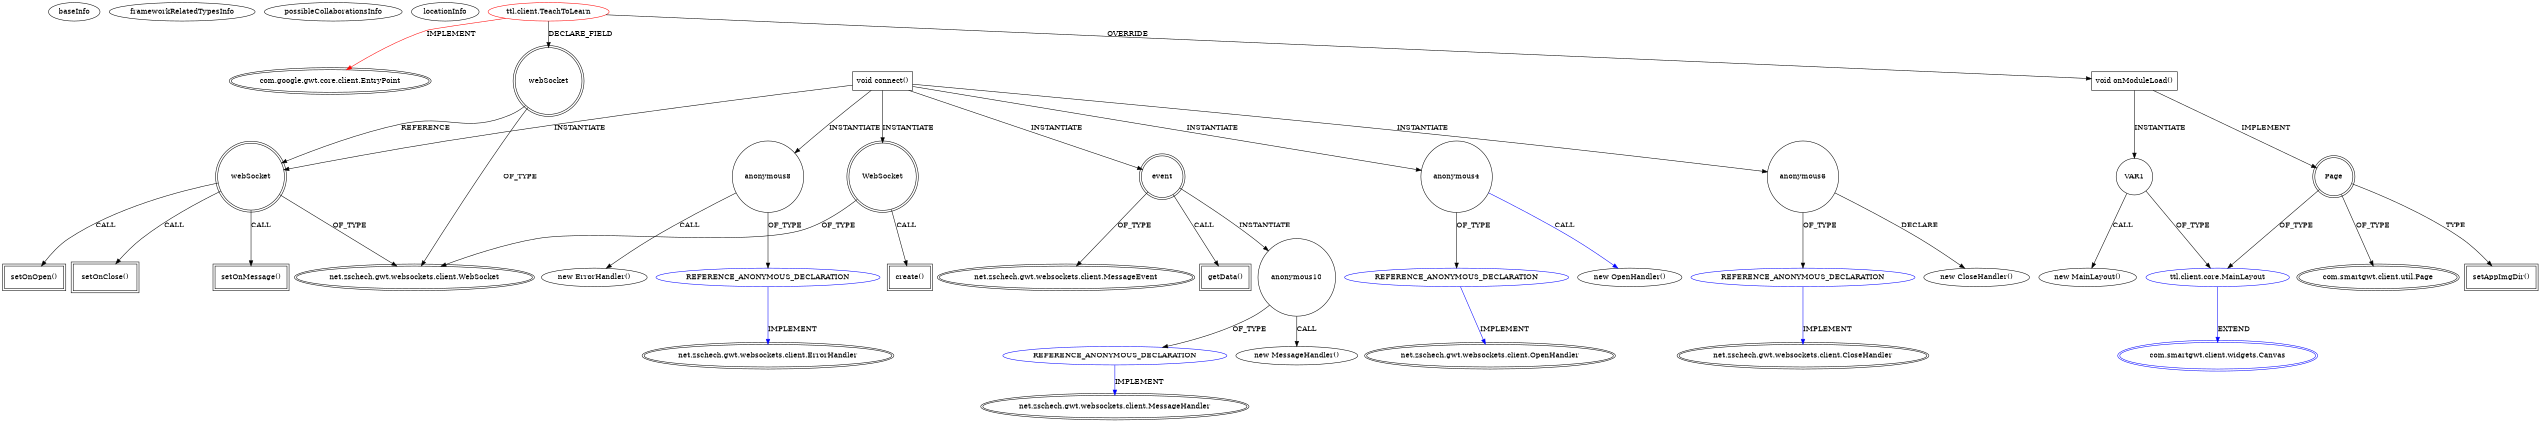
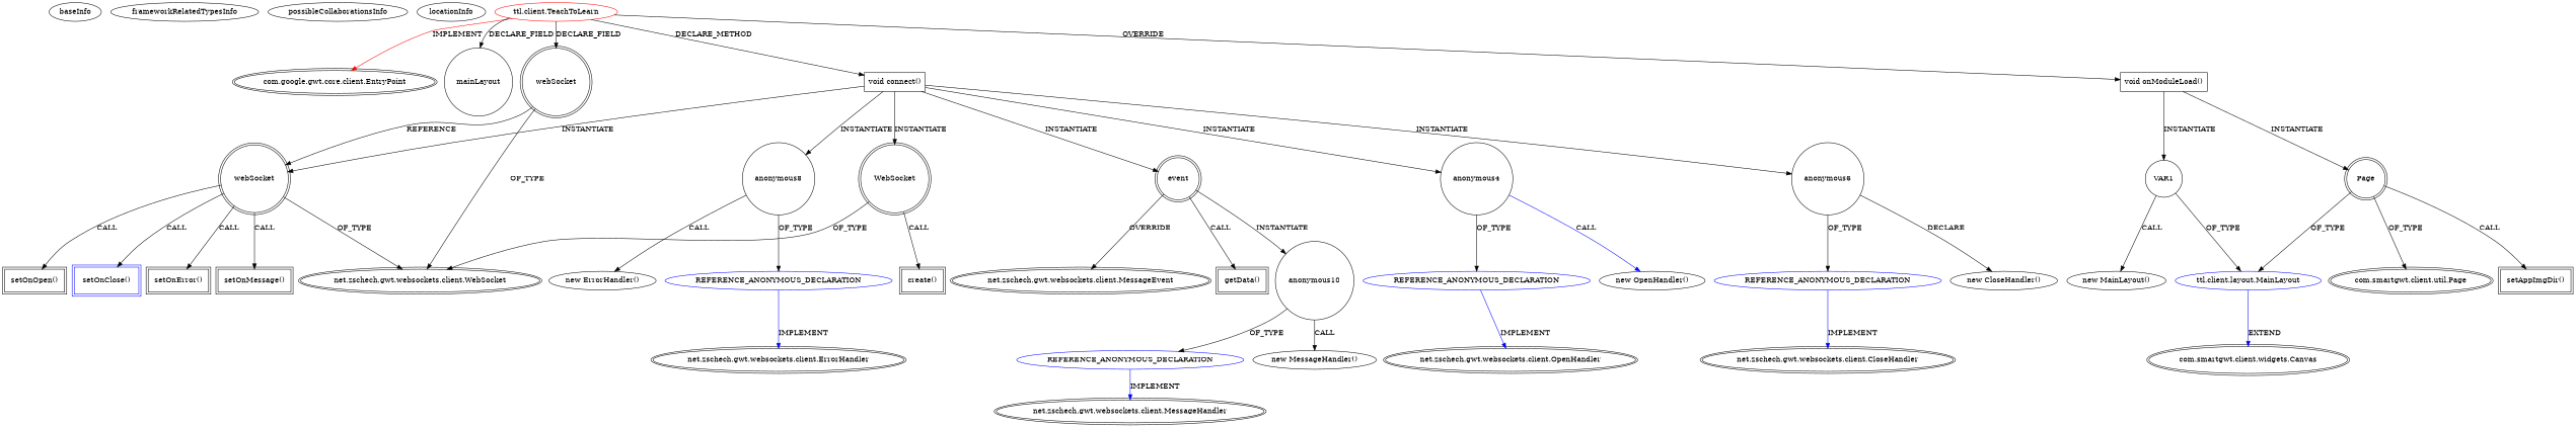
  digraph {
    node [isFrameworkType=true vertexType=VARIABLE_EXPRESION]
    baseInfo [category=extension_graph graphId=344 isAnonymous=false possibleRelation=true isFrameworkType="" vertexType=""]
    frameworkRelatedTypesInfo [0="com.google.gwt.core.client.EntryPoint" isFrameworkType="" vertexType=""]
    possibleCollaborationsInfo [0="344~OVERRIDING_METHOD_DECLARATION-INSTANTIATION-FIELD_DECLARATION-~com.google.gwt.core.client.EntryPoint ~com.smartgwt.client.widgets.Canvas ~false~false" 1="344~CLIENT_METHOD_DECLARATION-INSTANTIATION-~com.google.gwt.core.client.EntryPoint ~net.zschech.gwt.websockets.client.CloseHandler ~false~true" 2="344~CLIENT_METHOD_DECLARATION-INSTANTIATION-~com.google.gwt.core.client.EntryPoint ~net.zschech.gwt.websockets.client.OpenHandler ~false~true" 3="344~CLIENT_METHOD_DECLARATION-INSTANTIATION-~com.google.gwt.core.client.EntryPoint ~net.zschech.gwt.websockets.client.MessageHandler ~false~true" 4="344~CLIENT_METHOD_DECLARATION-INSTANTIATION-~com.google.gwt.core.client.EntryPoint ~net.zschech.gwt.websockets.client.ErrorHandler ~false~true" isFrameworkType="" vertexType=""]
    locationInfo [contextSignature=TeachToLearn filePath="/Namrack-TeachToLearn/TeachToLearn-master/TeachToLearn/src/ttl/client/TeachToLearn.java" graphId=344 projectName="Namrack-TeachToLearn" isFrameworkType="" vertexType=""]
    n5 [color=red isFrameworkType=false label="ttl.client.TeachToLearn" vertexType=ROOT_CLIENT_CLASS_DECLARATION]
    n6 [label="com.google.gwt.core.client.EntryPoint" peripheries=2 vertexType=FRAMEWORK_INTERFACE_TYPE]
+   n7 [isFrameworkType=false label=mainLayout shape=circle vertexType=FIELD_DECLARATION]
    n8 [label=webSocket peripheries=2 shape=circle vertexType=FIELD_DECLARATION]
    n9 [isFrameworkType=false label="void onModuleLoad()" shape=box vertexType=OVERRIDING_METHOD_DECLARATION]
    n10 [isFrameworkType=false label="void connect()" shape=box vertexType=CLIENT_METHOD_DECLARATION]
    n11 [label="net.zschech.gwt.websockets.client.WebSocket" peripheries=2 vertexType=FRAMEWORK_CLASS_TYPE]
    n12 [label=webSocket peripheries=2 shape=circle]
    n13 [label=Page peripheries=2 shape=circle]
    n14 [isFrameworkType=false label=VAR1 shape=circle]
    n15 [label=WebSocket peripheries=2 shape=circle]
    n16 [isFrameworkType=false label=anonymous4 shape=circle]
    n17 [isFrameworkType=false label=anonymous6 shape=circle]
    n18 [isFrameworkType=false label=anonymous8 shape=circle]
    n19 [label=event peripheries=2 shape=circle]
-   n20 [color=blue isFrameworkType=false label="ttl.client.core.MainLayout" vertexType=REFERENCE_CLIENT_CLASS_DECLARATION]
-   n21 [label="com.smartgwt.client.widgets.Canvas" peripheries=2 vertexType=FRAMEWORK_CLASS_TYPE color=blue]
+   n20 [color=blue isFrameworkType=false label="ttl.client.layout.MainLayout" vertexType=REFERENCE_CLIENT_CLASS_DECLARATION]
+   n21 [label="com.smartgwt.client.widgets.Canvas" peripheries=2 vertexType=FRAMEWORK_CLASS_TYPE]
    n22 [label="setOnOpen()" peripheries=2 shape=box vertexType=INSIDE_CALL]
-   n23 [label="setOnClose()" peripheries=2 shape=box vertexType=INSIDE_CALL]
+   n23 [label="setOnClose()" peripheries=2 shape=box vertexType=INSIDE_CALL color=blue]
+   n24 [label="setOnError()" peripheries=2 shape=box vertexType=INSIDE_CALL]
    n25 [label="setOnMessage()" peripheries=2 shape=box vertexType=INSIDE_CALL]
    n26 [label="com.smartgwt.client.util.Page" peripheries=2 vertexType=FRAMEWORK_CLASS_TYPE]
    n27 [label="setAppImgDir()" peripheries=2 shape=box vertexType=INSIDE_CALL]
    n28 [isFrameworkType=false label="new MainLayout()" vertexType=CONSTRUCTOR_CALL]
    n29 [label="create()" peripheries=2 shape=box vertexType=INSIDE_CALL]
    n30 [color=blue isFrameworkType=false label=REFERENCE_ANONYMOUS_DECLARATION vertexType=REFERENCE_ANONYMOUS_DECLARATION]
    n31 [isFrameworkType=false label="new OpenHandler()" vertexType=CONSTRUCTOR_CALL]
    n32 [color=blue isFrameworkType=false label=REFERENCE_ANONYMOUS_DECLARATION vertexType=REFERENCE_ANONYMOUS_DECLARATION]
    n33 [isFrameworkType=false label="new CloseHandler()" vertexType=CONSTRUCTOR_CALL]
    n34 [color=blue isFrameworkType=false label=REFERENCE_ANONYMOUS_DECLARATION vertexType=REFERENCE_ANONYMOUS_DECLARATION]
    n35 [isFrameworkType=false label="new ErrorHandler()" vertexType=CONSTRUCTOR_CALL]
    n36 [isFrameworkType=false label=anonymous10 shape=circle]
    n37 [color=blue isFrameworkType=false label=REFERENCE_ANONYMOUS_DECLARATION vertexType=REFERENCE_ANONYMOUS_DECLARATION]
    n38 [isFrameworkType=false label="new MessageHandler()" vertexType=CONSTRUCTOR_CALL]
    n39 [label="net.zschech.gwt.websockets.client.MessageEvent" peripheries=2 vertexType=FRAMEWORK_CLASS_TYPE]
    n40 [label="getData()" peripheries=2 shape=box vertexType=INSIDE_CALL]
    n41 [label="net.zschech.gwt.websockets.client.OpenHandler" peripheries=2 vertexType=FRAMEWORK_INTERFACE_TYPE]
    n42 [label="net.zschech.gwt.websockets.client.CloseHandler" peripheries=2 vertexType=FRAMEWORK_INTERFACE_TYPE]
    n43 [label="net.zschech.gwt.websockets.client.ErrorHandler" peripheries=2 vertexType=FRAMEWORK_INTERFACE_TYPE]
    n44 [label="net.zschech.gwt.websockets.client.MessageHandler" peripheries=2 vertexType=FRAMEWORK_INTERFACE_TYPE]
    n5 -> n6 [color=red label=IMPLEMENT]
+   n5 -> n7 [label=DECLARE_FIELD]
    n5 -> n8 [label=DECLARE_FIELD]
    n5 -> n9 [label=OVERRIDE]
+   n5 -> n10 [label=DECLARE_METHOD]
    n8 -> n11 [label=OF_TYPE]
    n8 -> n12 [label=REFERENCE]
-   n9 -> n13 [label=IMPLEMENT]
+   n9 -> n13 [label=INSTANTIATE]
    n9 -> n14 [label=INSTANTIATE]
    n10 -> n12 [label=INSTANTIATE]
    n10 -> n15 [label=INSTANTIATE]
    n10 -> n16 [label=INSTANTIATE]
    n10 -> n17 [label=INSTANTIATE]
    n10 -> n18 [label=INSTANTIATE]
    n10 -> n19 [label=INSTANTIATE]
    n12 -> n11 [label=OF_TYPE]
    n12 -> n22 [label=CALL]
    n12 -> n23 [label=CALL]
+   n12 -> n24 [label=CALL]
    n12 -> n25 [label=CALL]
    n13 -> n20 [label=OF_TYPE]
    n13 -> n26 [label=OF_TYPE]
-   n13 -> n27 [label=TYPE]
+   n13 -> n27 [label=CALL]
    n14 -> n20 [label=OF_TYPE]
    n14 -> n28 [label=CALL]
    n15 -> n11 [label=OF_TYPE]
    n15 -> n29 [label=CALL]
    n16 -> n30 [label=OF_TYPE]
    n16 -> n31 [color=blue label=CALL]
    n17 -> n32 [label=OF_TYPE]
    n17 -> n33 [label=DECLARE]
    n18 -> n34 [label=OF_TYPE]
    n18 -> n35 [label=CALL]
    n19 -> n36 [label=INSTANTIATE]
-   n19 -> n39 [label=OF_TYPE]
+   n19 -> n39 [label=OVERRIDE]
    n19 -> n40 [label=CALL]
    n20 -> n21 [color=blue label=EXTEND]
    n30 -> n41 [color=blue label=IMPLEMENT]
    n32 -> n42 [color=blue label=IMPLEMENT]
    n34 -> n43 [color=blue label=IMPLEMENT]
    n36 -> n37 [label=OF_TYPE]
    n36 -> n38 [label=CALL]
    n37 -> n44 [color=blue label=IMPLEMENT]
  }
